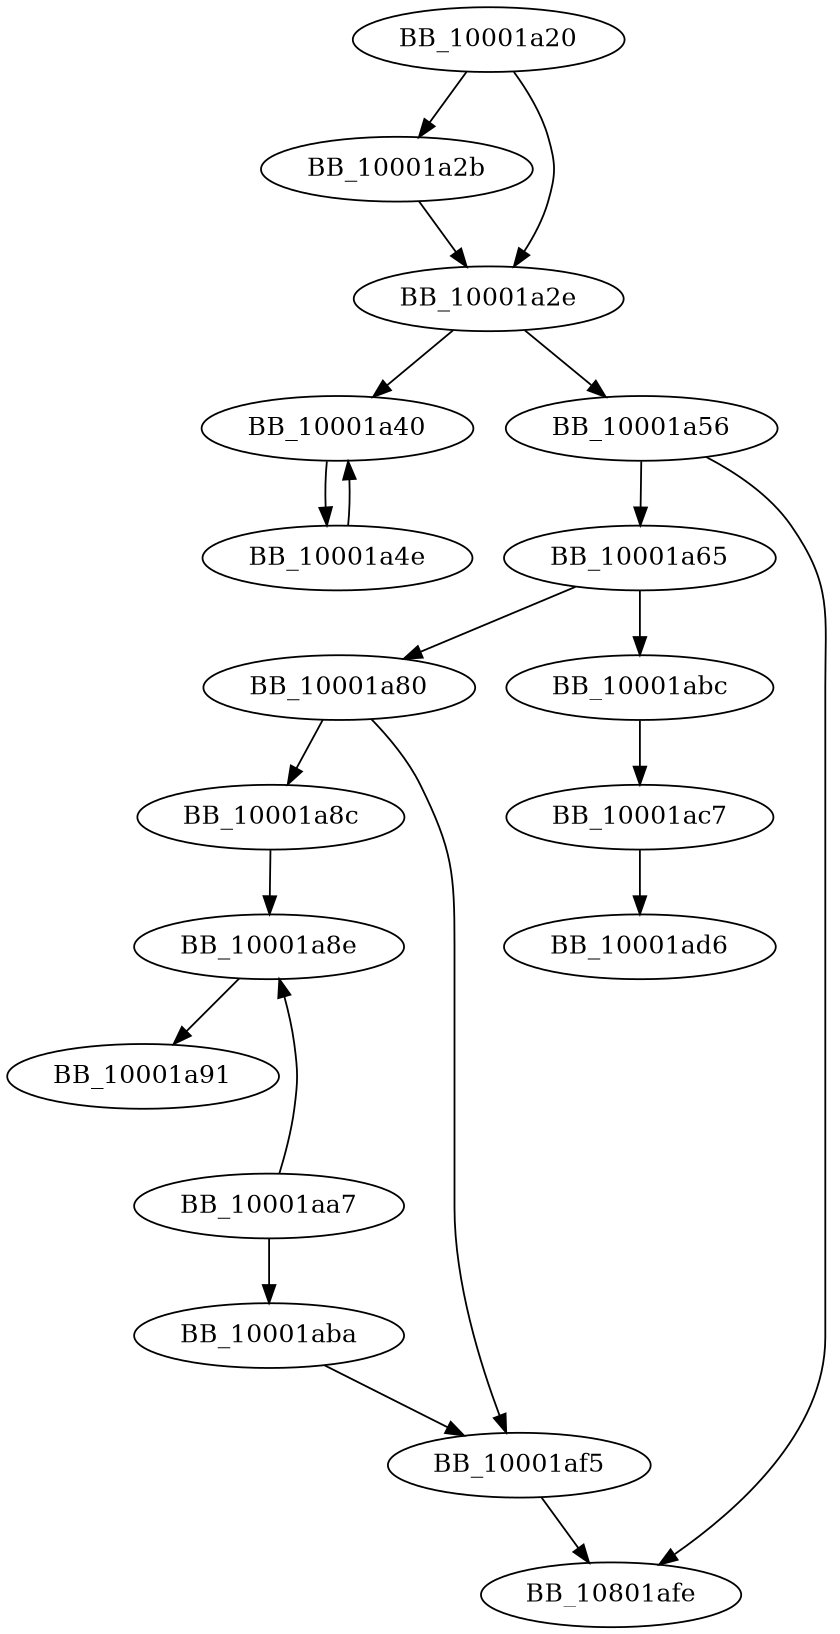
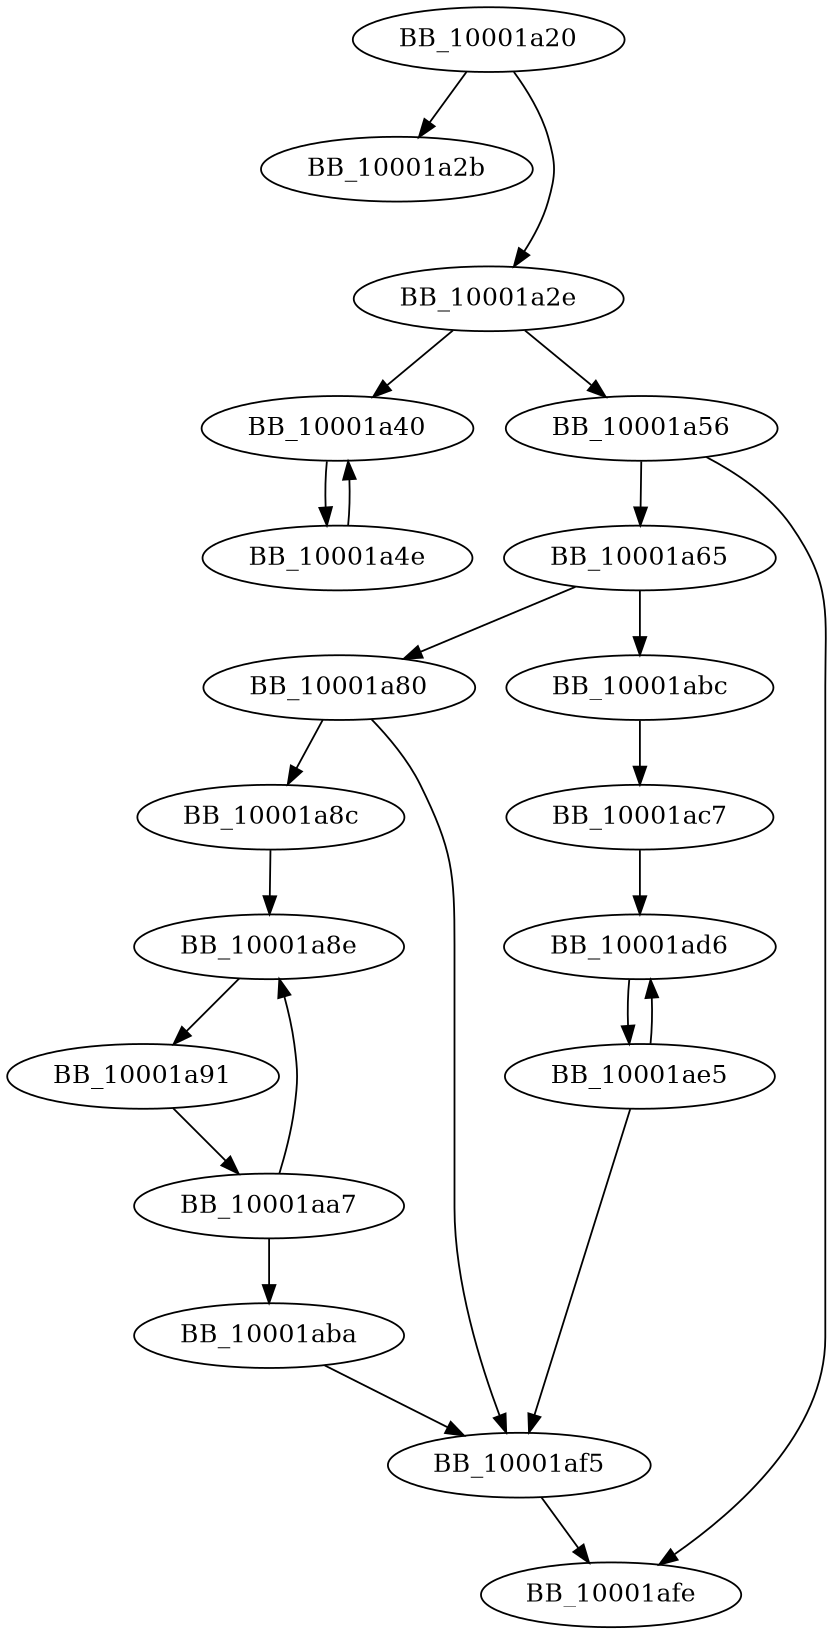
  digraph {
    BB_10001a20
    BB_10001a2b
    BB_10001a2e
    BB_10001a40
    BB_10001a56
    BB_10001a4e
    BB_10001a65
-   BB_10001afe [label=BB_10801afe]
+   BB_10001afe
    BB_10001a80
    BB_10001abc
    BB_10001a8c
    BB_10001af5
    BB_10001ac7
    BB_10001a8e
    BB_10001ad6
    BB_10001a91
    BB_10001aa7
    BB_10001aba
+   BB_10001ae5
    BB_10001a20 -> BB_10001a2b
    BB_10001a20 -> BB_10001a2e
-   BB_10001a2b -> BB_10001a2e
    BB_10001a2e -> BB_10001a40
    BB_10001a2e -> BB_10001a56
    BB_10001a40 -> BB_10001a4e
    BB_10001a56 -> BB_10001a65
    BB_10001a56 -> BB_10001afe
    BB_10001a4e -> BB_10001a40
    BB_10001a65 -> BB_10001a80
    BB_10001a65 -> BB_10001abc
    BB_10001a80 -> BB_10001a8c
    BB_10001a80 -> BB_10001af5
    BB_10001abc -> BB_10001ac7
    BB_10001a8c -> BB_10001a8e
    BB_10001af5 -> BB_10001afe
    BB_10001ac7 -> BB_10001ad6
    BB_10001a8e -> BB_10001a91
+   BB_10001ad6 -> BB_10001ae5
+   BB_10001a91 -> BB_10001aa7
    BB_10001aa7 -> BB_10001a8e
    BB_10001aa7 -> BB_10001aba
    BB_10001aba -> BB_10001af5
+   BB_10001ae5 -> BB_10001af5
+   BB_10001ae5 -> BB_10001ad6
  }
